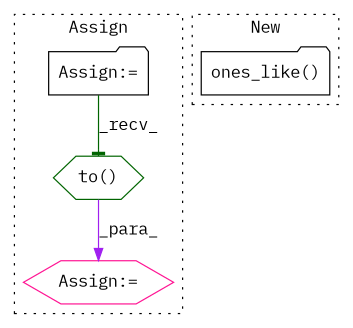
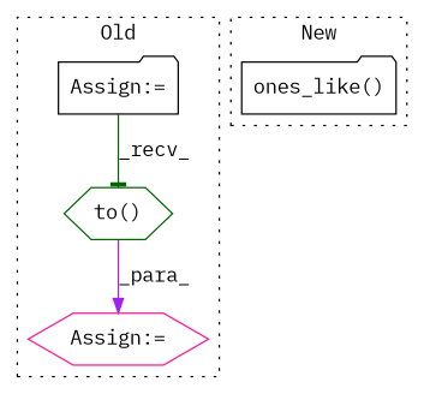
  digraph {
    fontname="IBM Plex Mono"
    node [a=75 l=3 shape=hexagon color=black fontname="IBM Plex Mono"]
    edge [fontname="IBM Plex Mono"]
    n1 [l="14,1" label="to()" s="6257,6290" color=darkgreen]
    n2 [a=68 label="Assign:=" s=6135 shape=folder]
    n3 [a=68 label="Assign:=" s=6312 color=deeppink]
    n4 [l="16,1" label="ones_like()" s="6164,6192" shape=folder]
    subgraph cluster_1 {
-     label=Assign
+     label=Old
      style=dotted
      n1
      n2
      n3
    }
    subgraph cluster_2 {
      label=New
      style=dotted
      n4
    }
    n1 -> n3 [label=_para_ color=purple arrowhead=normal]
    n2 -> n1 [label=_recv_ color=darkgreen arrowhead=tee]
  }
